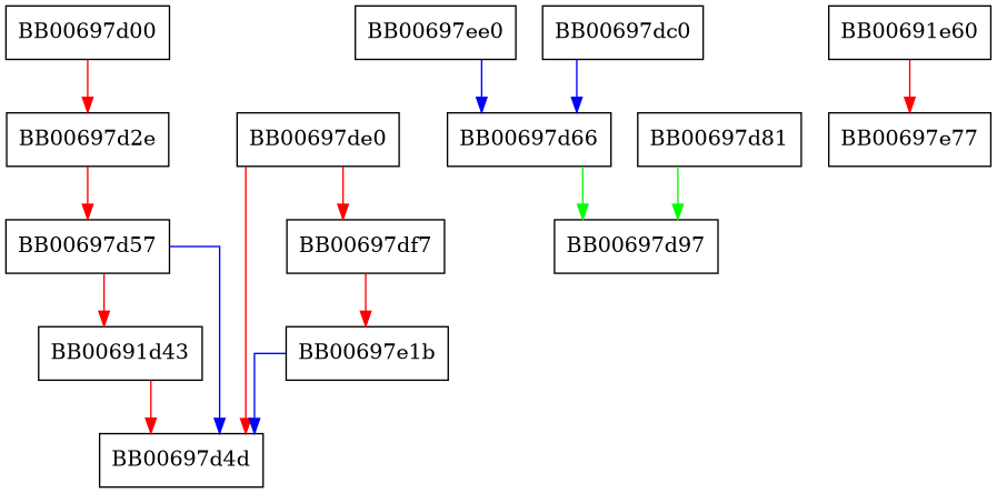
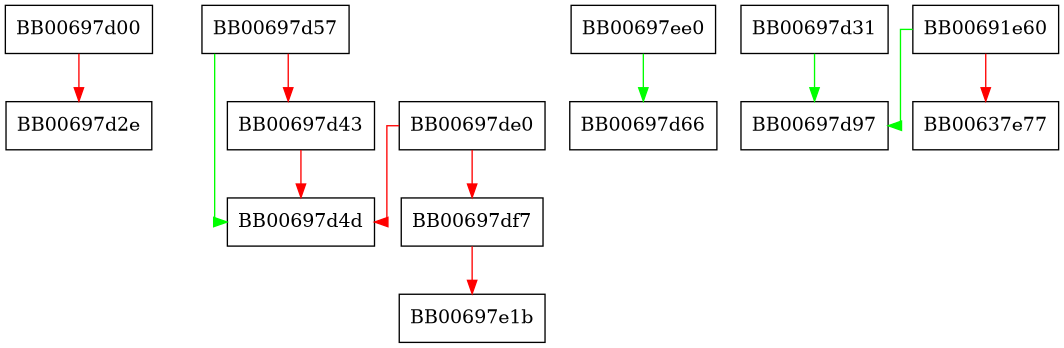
  digraph {
    splines=ortho
    node [shape=box]
    edge [color=red]
    BB00697d00
    BB00697d2e
    n3 [label=BB00697d57]
    BB00697ee0
    BB00697d66
-   BB00697d81
+   BB00697d81 [label=BB00697d31]
    BB00697d97
-   BB00697dc0
    BB00697d4d
-   BB00697d43 [label=BB00691d43]
+   BB00697d43
    BB00697de0
    BB00697df7
    BB00697e1b
    n14 [label=BB00691e60]
-   BB00697e77
+   BB00697e77 [label=BB00637e77]
    BB00697d00 -> BB00697d2e
-   BB00697d2e -> n3
-   n3 -> BB00697d4d [color=blue]
+   n3 -> BB00697d4d [color=green]
    n3 -> BB00697d43
-   BB00697ee0 -> BB00697d66 [color=blue]
+   BB00697ee0 -> BB00697d66 [color=green]
    BB00697d81 -> BB00697d97 [color=green]
-   BB00697dc0 -> BB00697d66 [color=blue]
    BB00697d43 -> BB00697d4d
    BB00697de0 -> BB00697d4d
    BB00697de0 -> BB00697df7
    BB00697df7 -> BB00697e1b
-   BB00697e1b -> BB00697d4d [color=blue]
-   BB00697d66 -> BB00697d97 [color=green]
+   n14 -> BB00697d97 [color=green]
    n14 -> BB00697e77
  }
